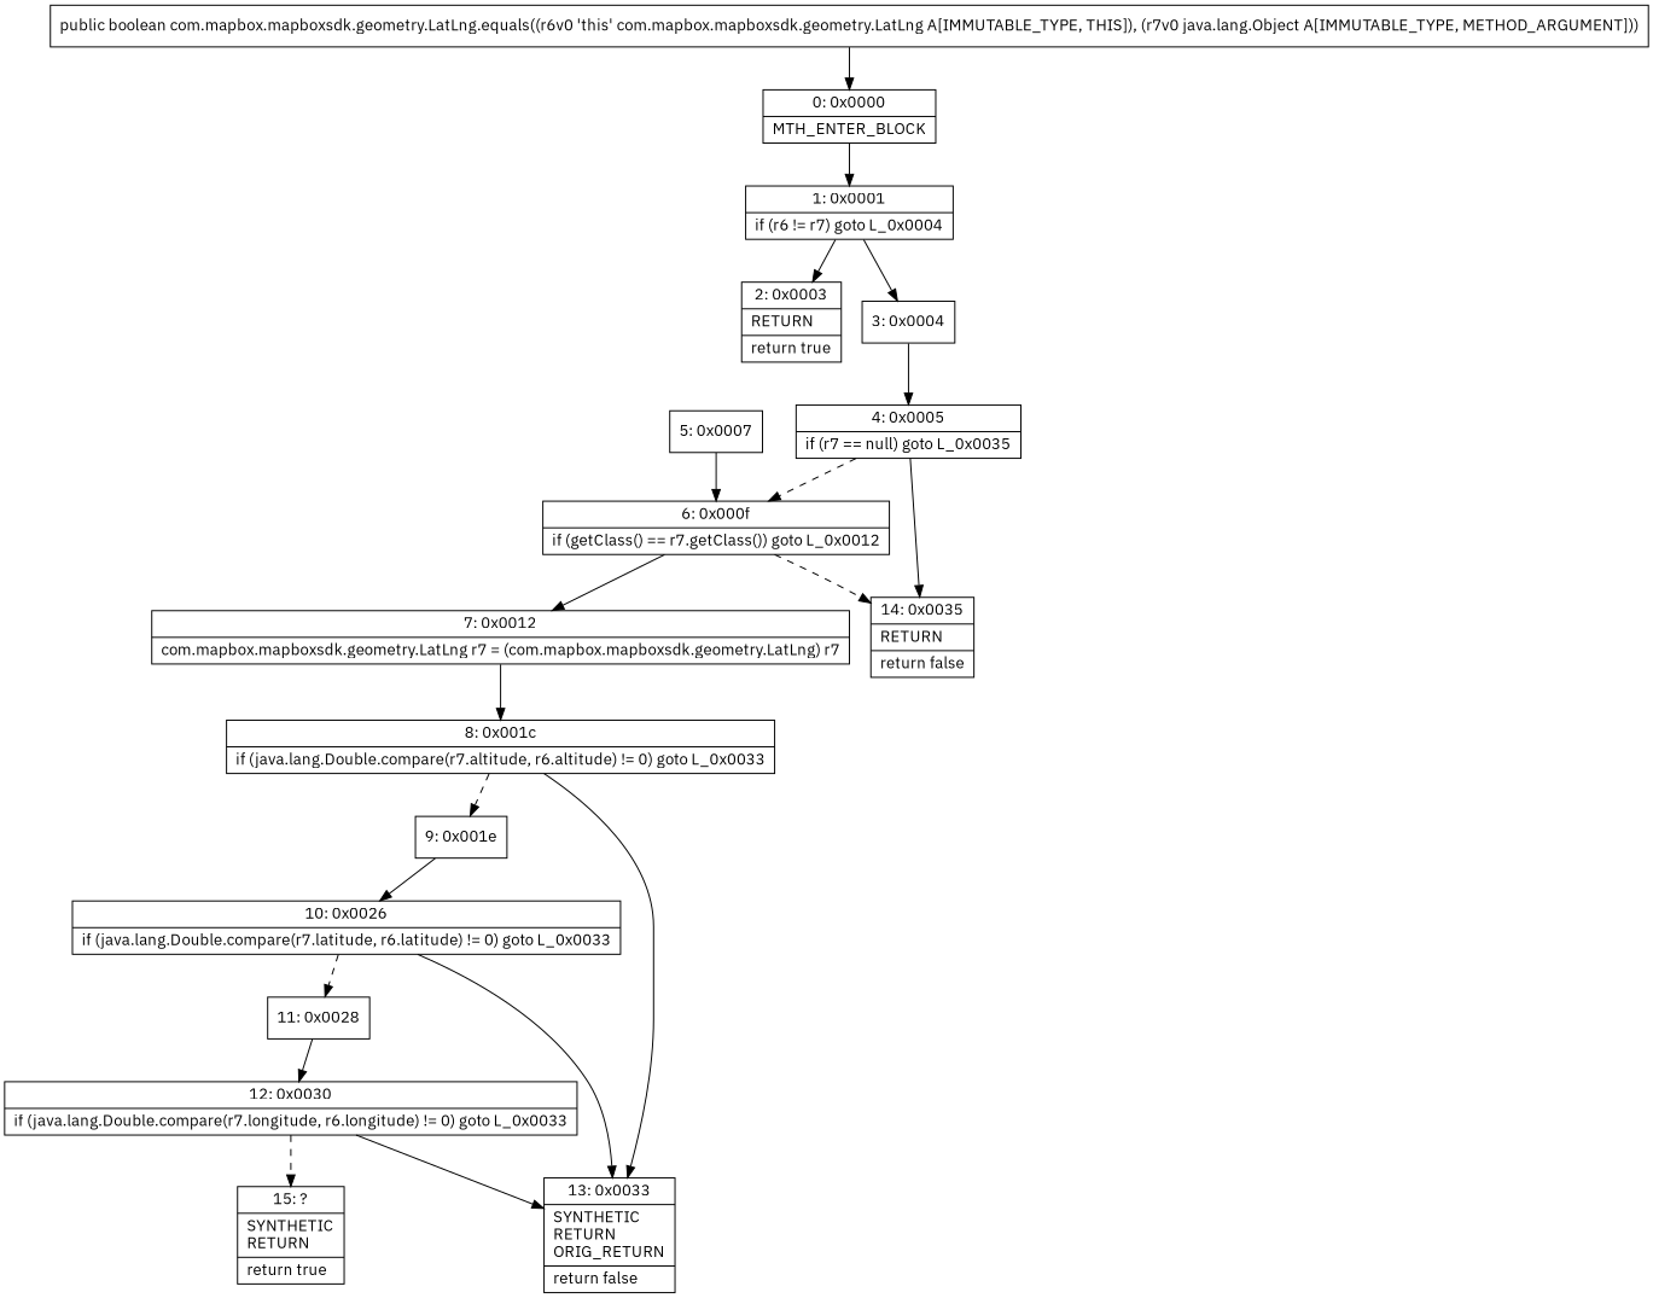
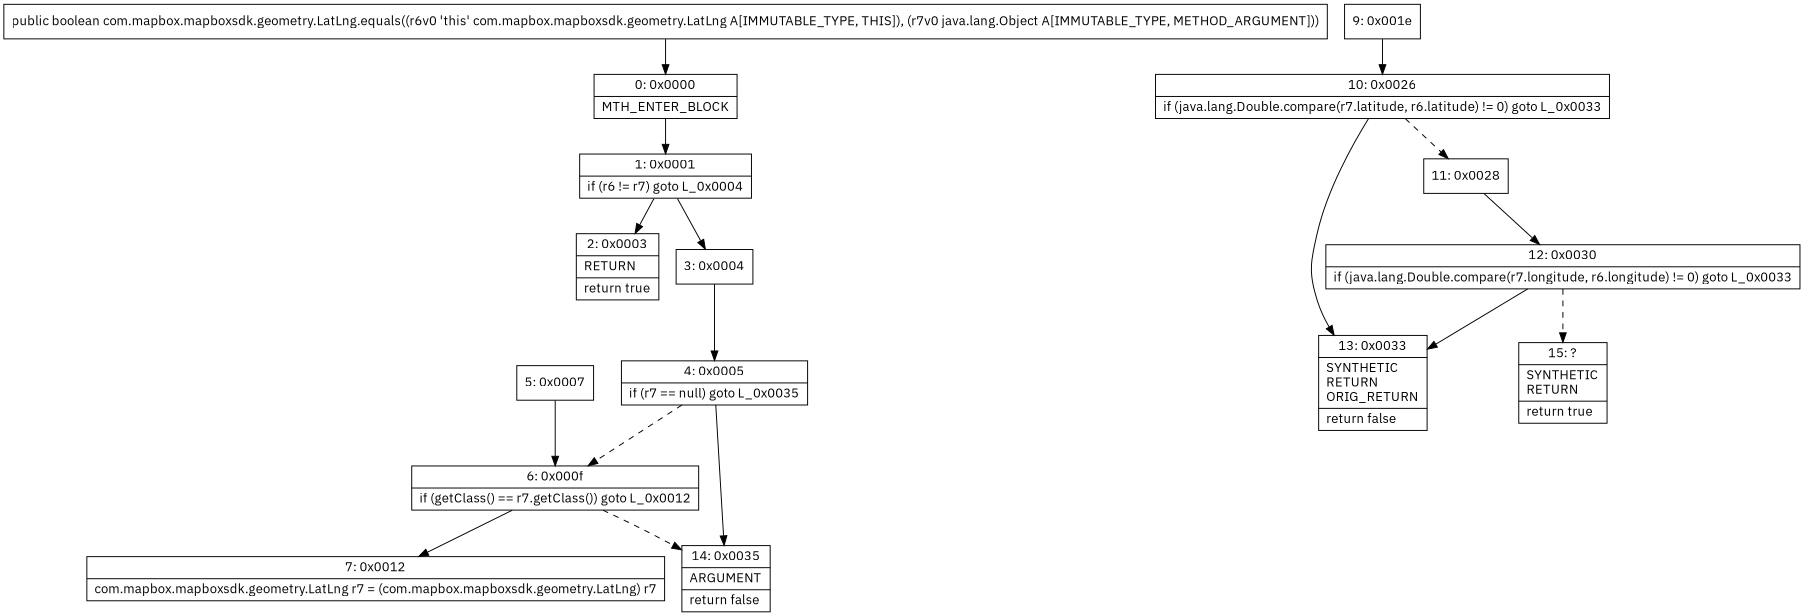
  digraph {
    fontname="IBM Plex Sans"
    node [fontname="IBM Plex Sans" shape=record]
    edge [fontname="IBM Plex Sans"]
    n1 [label="{0\:\ 0x0000|MTH_ENTER_BLOCK\l}"]
    n2 [label="{1\:\ 0x0001|if (r6 != r7) goto L_0x0004\l}"]
    n3 [label="{2\:\ 0x0003|RETURN\l|return true\l}"]
    n4 [label="{3\:\ 0x0004}"]
    n5 [label="{4\:\ 0x0005|if (r7 == null) goto L_0x0035\l}"]
-   n6 [label="{14\:\ 0x0035|RETURN\l|return false\l}"]
+   n6 [label="{14\:\ 0x0035|ARGUMENT\l|return false\l}"]
    n7 [label="{6\:\ 0x000f|if (getClass() == r7.getClass()) goto L_0x0012\l}"]
    n8 [label="{5\:\ 0x0007}"]
    n9 [label="{7\:\ 0x0012|com.mapbox.mapboxsdk.geometry.LatLng r7 = (com.mapbox.mapboxsdk.geometry.LatLng) r7\l}"]
-   n10 [label="{8\:\ 0x001c|if (java.lang.Double.compare(r7.altitude, r6.altitude) != 0) goto L_0x0033\l}"]
    n11 [label="{9\:\ 0x001e}"]
    n12 [label="{13\:\ 0x0033|SYNTHETIC\lRETURN\lORIG_RETURN\l|return false\l}"]
    n13 [label="{10\:\ 0x0026|if (java.lang.Double.compare(r7.latitude, r6.latitude) != 0) goto L_0x0033\l}"]
    n14 [label="{11\:\ 0x0028}"]
    n15 [label="{12\:\ 0x0030|if (java.lang.Double.compare(r7.longitude, r6.longitude) != 0) goto L_0x0033\l}"]
    n16 [label="{15\:\ ?|SYNTHETIC\lRETURN\l|return true\l}"]
    n17 [label="{public boolean com.mapbox.mapboxsdk.geometry.LatLng.equals((r6v0 'this' com.mapbox.mapboxsdk.geometry.LatLng A[IMMUTABLE_TYPE, THIS]), (r7v0 java.lang.Object A[IMMUTABLE_TYPE, METHOD_ARGUMENT])) }"]
    n1 -> n2
    n2 -> n3 [style=solid]
    n2 -> n4
    n4 -> n5
    n5 -> n6
    n5 -> n7 [style=dashed]
    n7 -> n6 [style=dashed]
    n7 -> n9
    n8 -> n7
-   n9 -> n10
-   n10 -> n11 [style=dashed]
-   n10 -> n12
    n11 -> n13
    n13 -> n12
    n13 -> n14 [style=dashed]
    n14 -> n15
    n15 -> n12
    n15 -> n16 [style=dashed]
    n17 -> n1
  }
